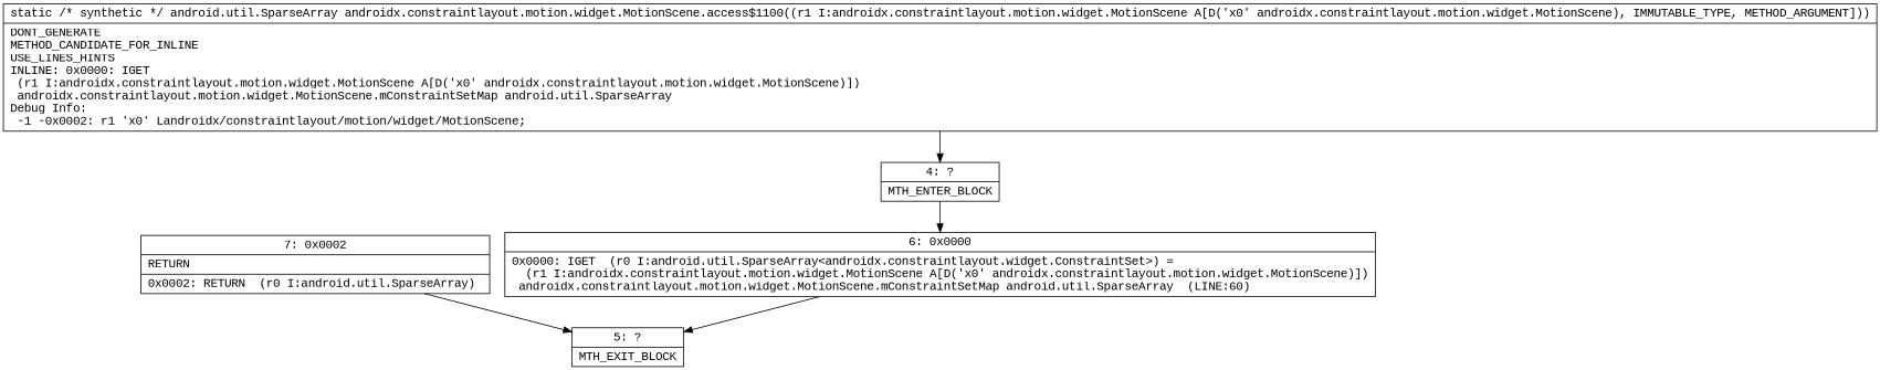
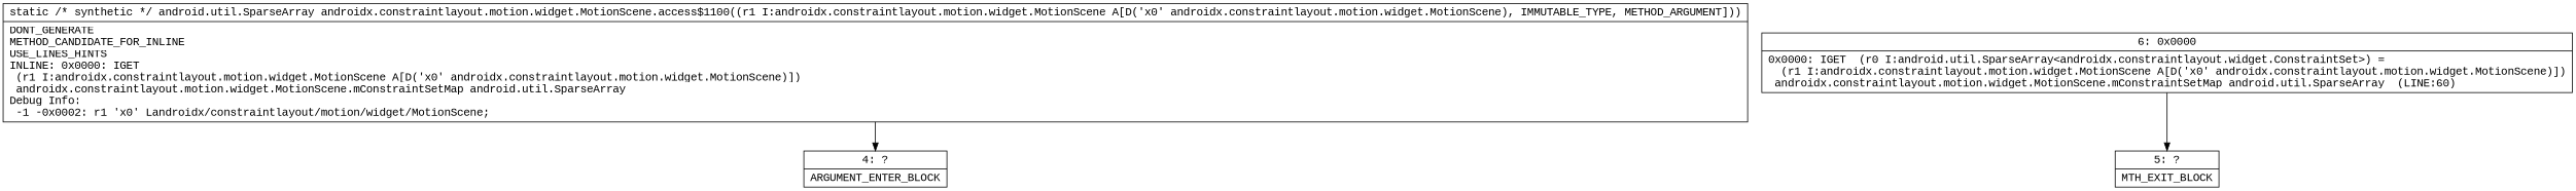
  digraph {
    fontname="Liberation Mono"
    node [fontname="Liberation Mono" shape=record]
    edge [fontname="Liberation Mono"]
-   n1 [label="{4\:\ ?|MTH_ENTER_BLOCK\l}"]
+   n1 [label="{4\:\ ?|ARGUMENT_ENTER_BLOCK\l}"]
    n2 [label="{6\:\ 0x0000|0x0000: IGET  (r0 I:android.util.SparseArray\<androidx.constraintlayout.widget.ConstraintSet\>) = \l  (r1 I:androidx.constraintlayout.motion.widget.MotionScene A[D('x0' androidx.constraintlayout.motion.widget.MotionScene)])\l androidx.constraintlayout.motion.widget.MotionScene.mConstraintSetMap android.util.SparseArray  (LINE:60)\l}"]
    n3 [label="{5\:\ ?|MTH_EXIT_BLOCK\l}"]
-   n4 [label="{7\:\ 0x0002|RETURN\l|0x0002: RETURN  (r0 I:android.util.SparseArray) \l}"]
    n5 [label="{static \/* synthetic *\/ android.util.SparseArray androidx.constraintlayout.motion.widget.MotionScene.access$1100((r1 I:androidx.constraintlayout.motion.widget.MotionScene A[D('x0' androidx.constraintlayout.motion.widget.MotionScene), IMMUTABLE_TYPE, METHOD_ARGUMENT]))  | DONT_GENERATE\lMETHOD_CANDIDATE_FOR_INLINE\lUSE_LINES_HINTS\lINLINE: 0x0000: IGET  \l  (r1 I:androidx.constraintlayout.motion.widget.MotionScene A[D('x0' androidx.constraintlayout.motion.widget.MotionScene)])\l androidx.constraintlayout.motion.widget.MotionScene.mConstraintSetMap android.util.SparseArray\lDebug Info:\l  \-1 \-0x0002: r1 'x0' Landroidx\/constraintlayout\/motion\/widget\/MotionScene;\l}"]
-   n1 -> n2
    n2 -> n3
-   n4 -> n3
    n5 -> n1
  }
